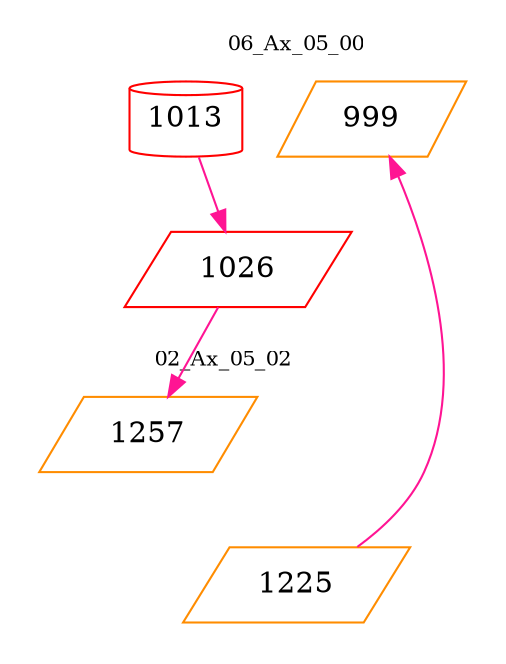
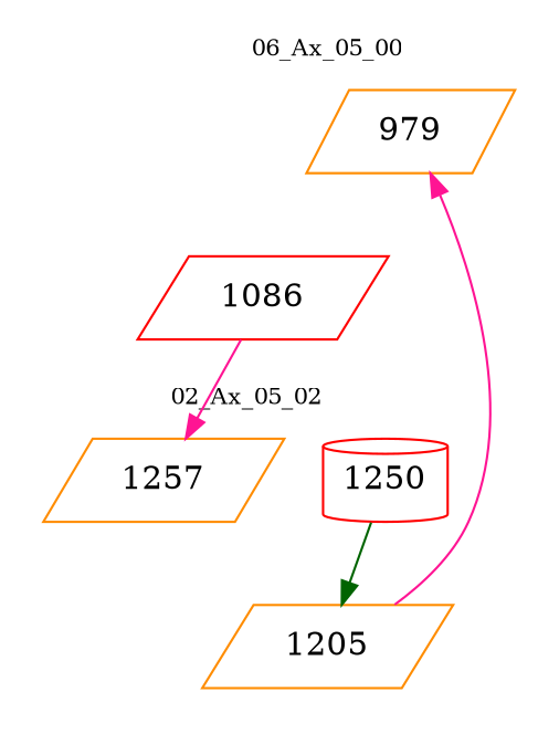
  digraph {
    node [color=red shape=parallelogram]
    edge [color=deeppink]
-   n1 [label=1013 shape=cylinder]
-   n2 [color=darkorange label=999]
-   n3 [label=1026]
-   n5 [color=darkorange label=1225]
+   n2 [color=darkorange label=979]
+   n3 [label=1086]
+   n4 [label=1250 shape=cylinder]
+   n5 [color=darkorange label=1205]
    n6 [color=darkorange label=1257]
    subgraph cluster_1 {
      color=white
      fontsize=10
      label="06_Ax_05_00"
-     n1
      n2
      n3
    }
    subgraph cluster_2 {
      color=white
      fontsize=10
      label="02_Ax_05_02"
+     n4
      n5
      n6
    }
-   n1 -> n3
    n3 -> n6
+   n4 -> n5 [color=darkgreen]
    n5 -> n2
  }
